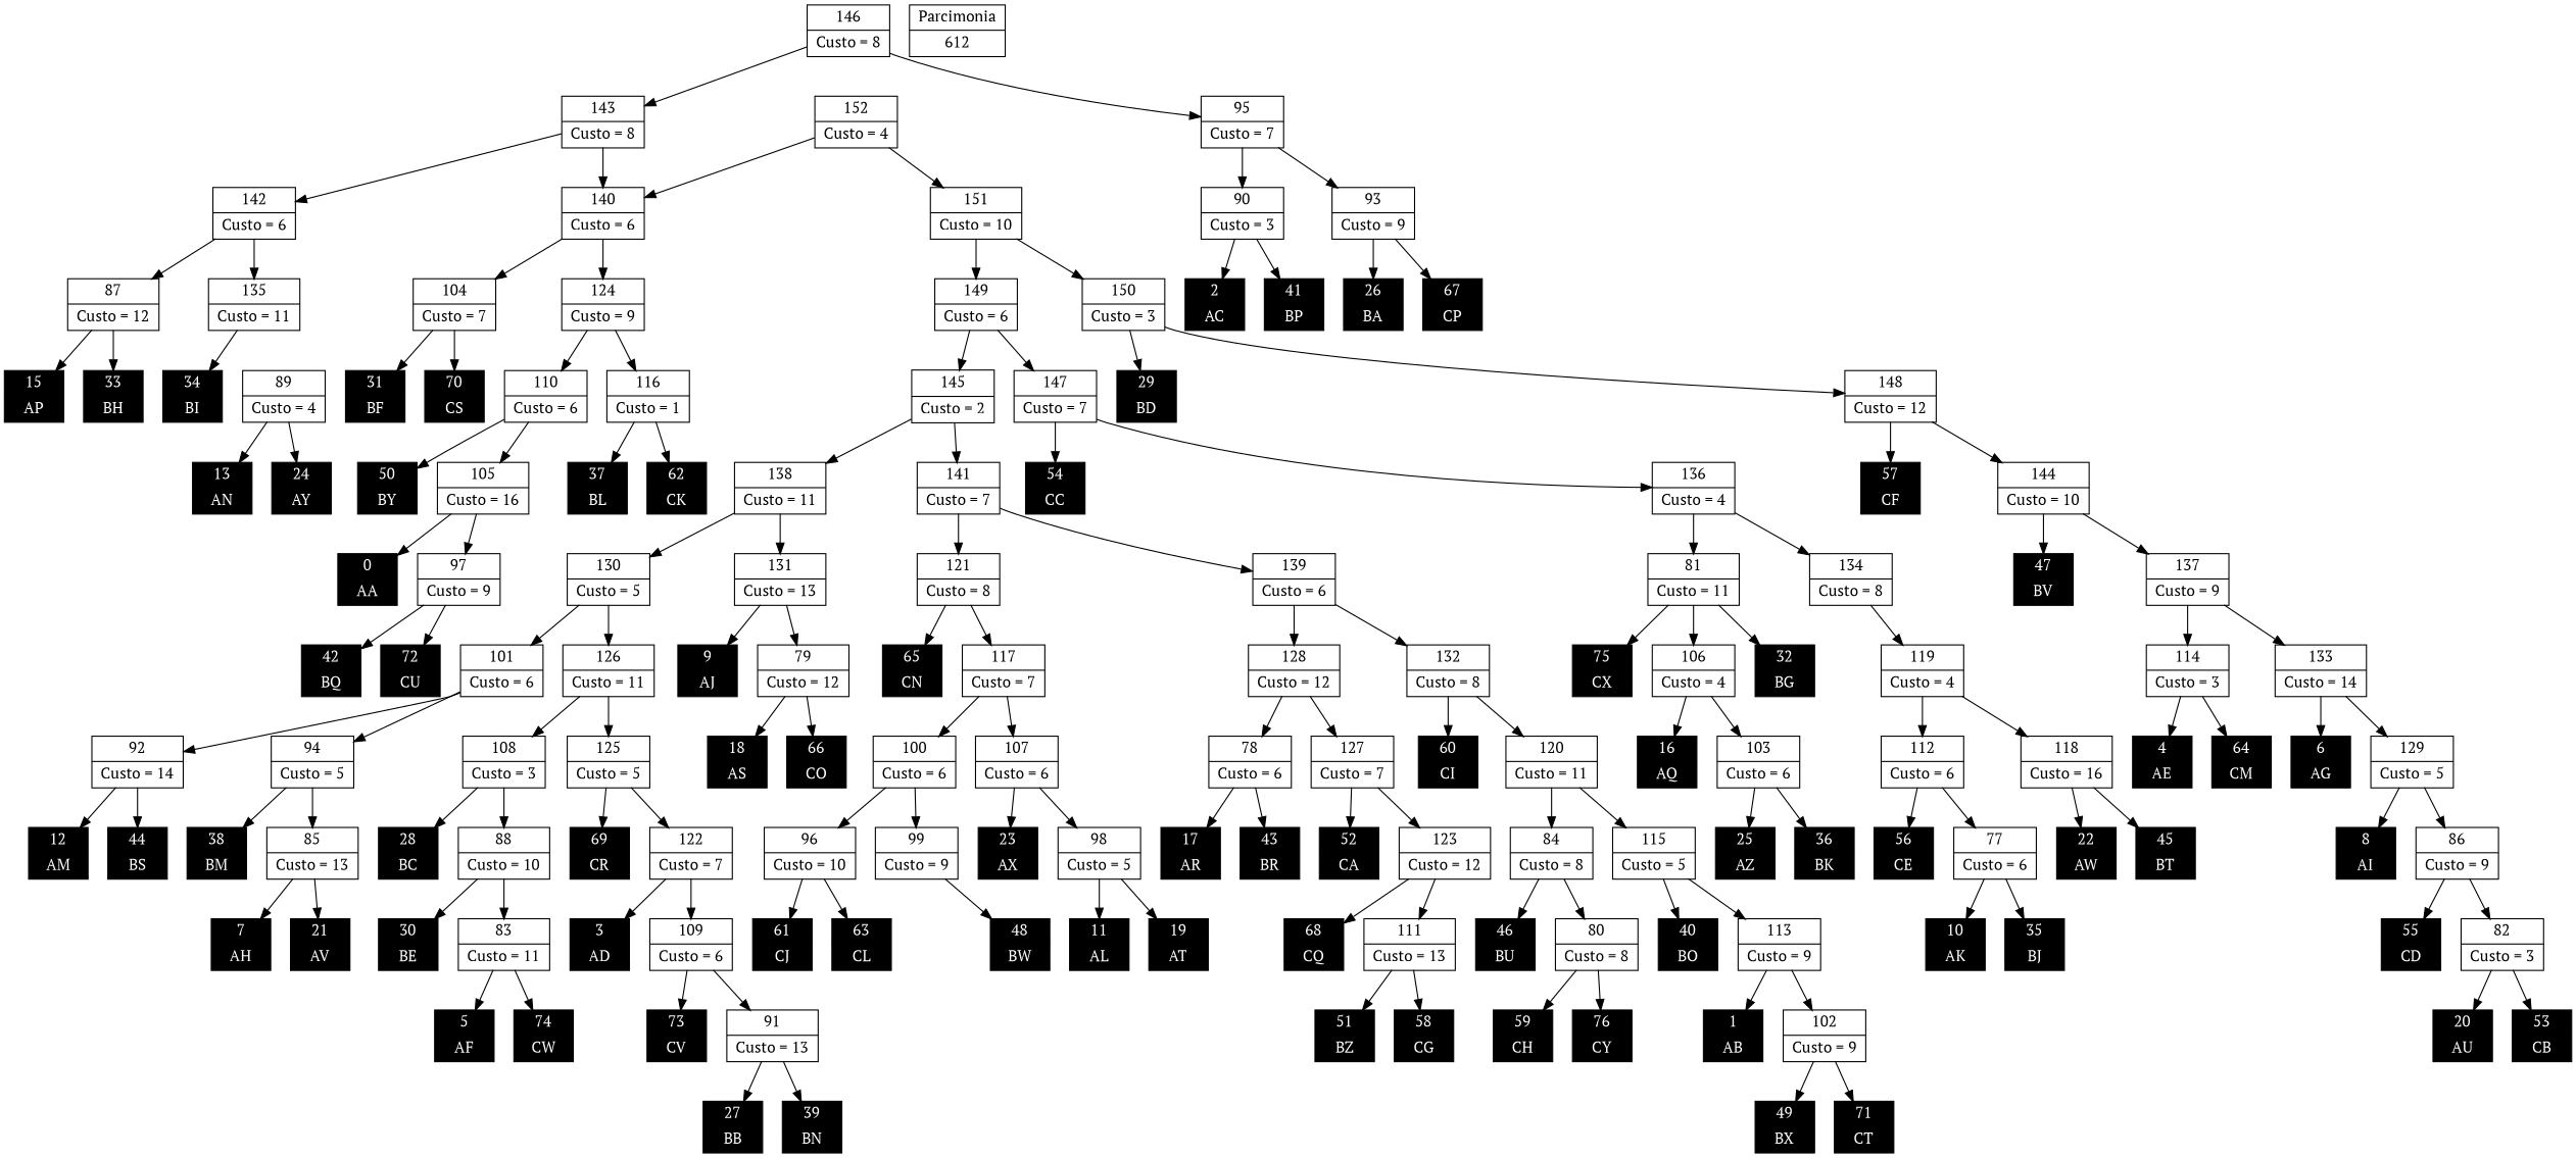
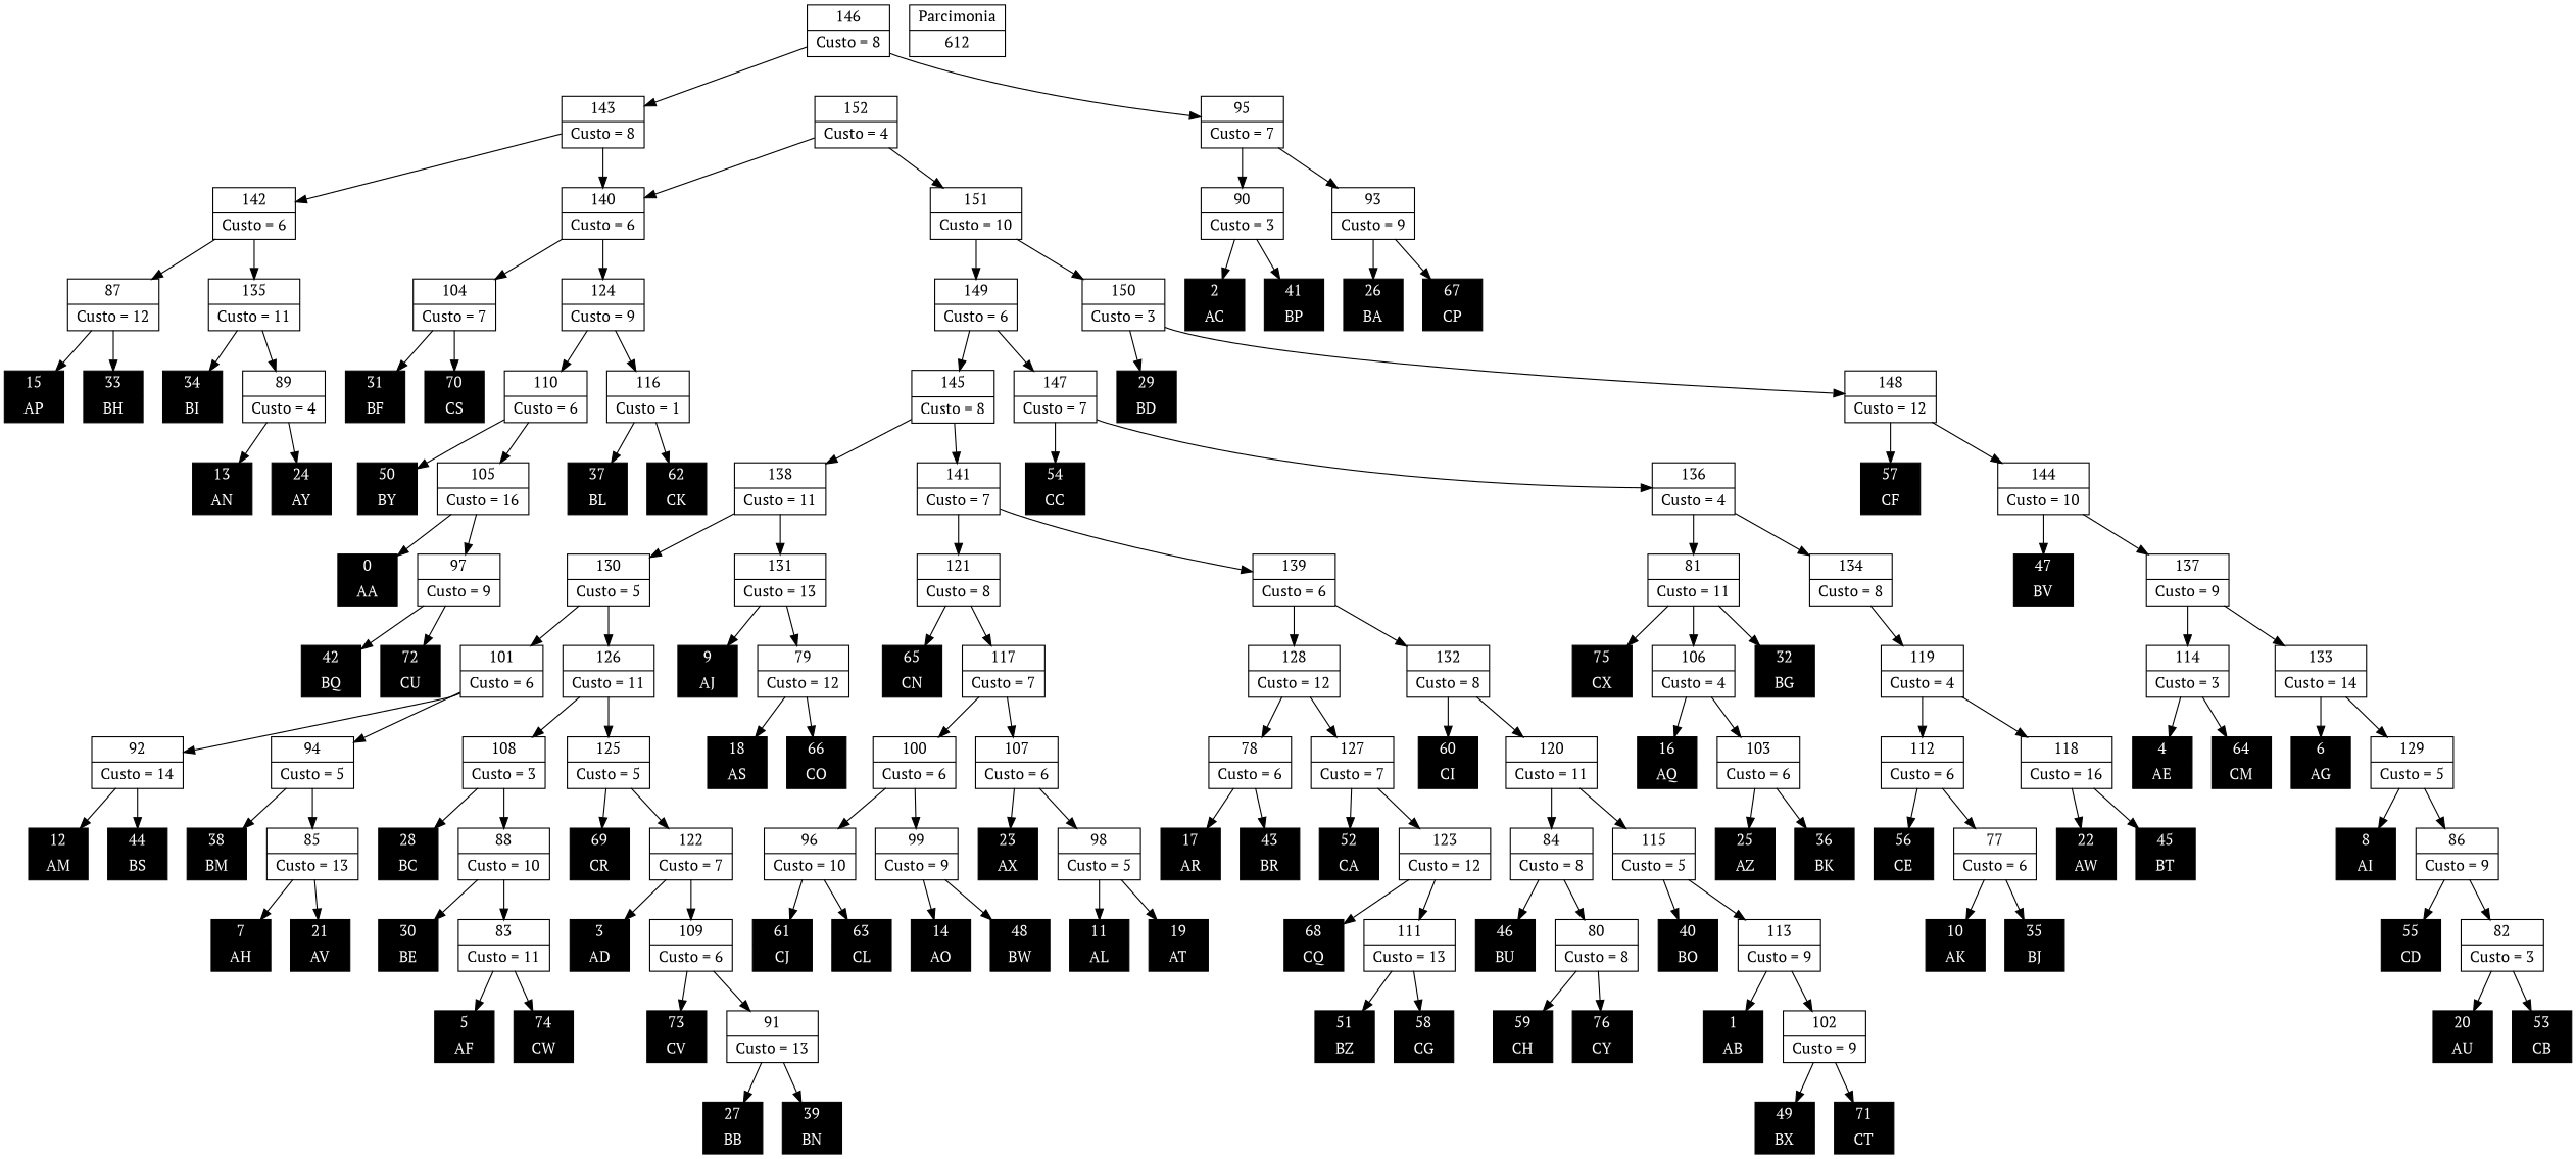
  digraph {
    fontname="PT Serif"
    node [fontname="PT Serif" shape=record]
    edge [fontname="PT Serif"]
    n1 [color=black fontcolor=white fontsize=14 height=0.5 label="{0 | AA}" style=filled]
    n2 [color=black fontcolor=white fontsize=14 height=0.5 label="{1 | AB}" style=filled]
    n3 [color=black fontcolor=white fontsize=14 height=0.5 label="{2 | AC}" style=filled]
    n4 [color=black fontcolor=white fontsize=14 height=0.5 label="{3 | AD}" style=filled]
    n5 [color=black fontcolor=white fontsize=14 height=0.5 label="{4 | AE}" style=filled]
    n6 [color=black fontcolor=white fontsize=14 height=0.5 label="{5 | AF}" style=filled]
    n7 [color=black fontcolor=white fontsize=14 height=0.5 label="{6 | AG}" style=filled]
    n8 [color=black fontcolor=white fontsize=14 height=0.5 label="{7 | AH}" style=filled]
    n9 [color=black fontcolor=white fontsize=14 height=0.5 label="{8 | AI}" style=filled]
    n10 [color=black fontcolor=white fontsize=14 height=0.5 label="{9 | AJ}" style=filled]
    n11 [color=black fontcolor=white fontsize=14 height=0.5 label="{10 | AK}" style=filled]
    n12 [color=black fontcolor=white fontsize=14 height=0.5 label="{11 | AL}" style=filled]
    n13 [color=black fontcolor=white fontsize=14 height=0.5 label="{12 | AM}" style=filled]
    n14 [color=black fontcolor=white fontsize=14 height=0.5 label="{13 | AN}" style=filled]
+   n15 [color=black fontcolor=white fontsize=14 height=0.5 label="{14 | AO}" style=filled]
    n16 [color=black fontcolor=white fontsize=14 height=0.5 label="{15 | AP}" style=filled]
    n17 [color=black fontcolor=white fontsize=14 height=0.5 label="{16 | AQ}" style=filled]
    n18 [color=black fontcolor=white fontsize=14 height=0.5 label="{17 | AR}" style=filled]
    n19 [color=black fontcolor=white fontsize=14 height=0.5 label="{18 | AS}" style=filled]
    n20 [color=black fontcolor=white fontsize=14 height=0.5 label="{19 | AT}" style=filled]
    n21 [color=black fontcolor=white fontsize=14 height=0.5 label="{20 | AU}" style=filled]
    n22 [color=black fontcolor=white fontsize=14 height=0.5 label="{21 | AV}" style=filled]
    n23 [color=black fontcolor=white fontsize=14 height=0.5 label="{22 | AW}" style=filled]
    n24 [color=black fontcolor=white fontsize=14 height=0.5 label="{23 | AX}" style=filled]
    n25 [color=black fontcolor=white fontsize=14 height=0.5 label="{24 | AY}" style=filled]
    n26 [color=black fontcolor=white fontsize=14 height=0.5 label="{25 | AZ}" style=filled]
    n27 [color=black fontcolor=white fontsize=14 height=0.5 label="{26 | BA}" style=filled]
    n28 [color=black fontcolor=white fontsize=14 height=0.5 label="{27 | BB}" style=filled]
    n29 [color=black fontcolor=white fontsize=14 height=0.5 label="{28 | BC}" style=filled]
    n30 [color=black fontcolor=white fontsize=14 height=0.5 label="{29 | BD}" style=filled]
    n31 [color=black fontcolor=white fontsize=14 height=0.5 label="{30 | BE}" style=filled]
    n32 [color=black fontcolor=white fontsize=14 height=0.5 label="{31 | BF}" style=filled]
    n33 [color=black fontcolor=white fontsize=14 height=0.5 label="{32 | BG}" style=filled]
    n34 [color=black fontcolor=white fontsize=14 height=0.5 label="{33 | BH}" style=filled]
    n35 [color=black fontcolor=white fontsize=14 height=0.5 label="{34 | BI}" style=filled]
    n36 [color=black fontcolor=white fontsize=14 height=0.5 label="{35 | BJ}" style=filled]
    n37 [color=black fontcolor=white fontsize=14 height=0.5 label="{36 | BK}" style=filled]
    n38 [color=black fontcolor=white fontsize=14 height=0.5 label="{37 | BL}" style=filled]
    n39 [color=black fontcolor=white fontsize=14 height=0.5 label="{38 | BM}" style=filled]
    n40 [color=black fontcolor=white fontsize=14 height=0.5 label="{39 | BN}" style=filled]
    n41 [color=black fontcolor=white fontsize=14 height=0.5 label="{40 | BO}" style=filled]
    n42 [color=black fontcolor=white fontsize=14 height=0.5 label="{41 | BP}" style=filled]
    n43 [color=black fontcolor=white fontsize=14 height=0.5 label="{42 | BQ}" style=filled]
    n44 [color=black fontcolor=white fontsize=14 height=0.5 label="{43 | BR}" style=filled]
    n45 [color=black fontcolor=white fontsize=14 height=0.5 label="{44 | BS}" style=filled]
    n46 [color=black fontcolor=white fontsize=14 height=0.5 label="{45 | BT}" style=filled]
    n47 [color=black fontcolor=white fontsize=14 height=0.5 label="{46 | BU}" style=filled]
    n48 [color=black fontcolor=white fontsize=14 height=0.5 label="{47 | BV}" style=filled]
    n49 [color=black fontcolor=white fontsize=14 height=0.5 label="{48 | BW}" style=filled]
    n50 [color=black fontcolor=white fontsize=14 height=0.5 label="{49 | BX}" style=filled]
    n51 [color=black fontcolor=white fontsize=14 height=0.5 label="{50 | BY}" style=filled]
    n52 [color=black fontcolor=white fontsize=14 height=0.5 label="{51 | BZ}" style=filled]
    n53 [color=black fontcolor=white fontsize=14 height=0.5 label="{52 | CA}" style=filled]
    n54 [color=black fontcolor=white fontsize=14 height=0.5 label="{53 | CB}" style=filled]
    n55 [color=black fontcolor=white fontsize=14 height=0.5 label="{54 | CC}" style=filled]
    n56 [color=black fontcolor=white fontsize=14 height=0.5 label="{55 | CD}" style=filled]
    n57 [color=black fontcolor=white fontsize=14 height=0.5 label="{56 | CE}" style=filled]
    n58 [color=black fontcolor=white fontsize=14 height=0.5 label="{57 | CF}" style=filled]
    n59 [color=black fontcolor=white fontsize=14 height=0.5 label="{58 | CG}" style=filled]
    n60 [color=black fontcolor=white fontsize=14 height=0.5 label="{59 | CH}" style=filled]
    n61 [color=black fontcolor=white fontsize=14 height=0.5 label="{60 | CI}" style=filled]
    n62 [color=black fontcolor=white fontsize=14 height=0.5 label="{61 | CJ}" style=filled]
    n63 [color=black fontcolor=white fontsize=14 height=0.5 label="{62 | CK}" style=filled]
    n64 [color=black fontcolor=white fontsize=14 height=0.5 label="{63 | CL}" style=filled]
    n65 [color=black fontcolor=white fontsize=14 height=0.5 label="{64 | CM}" style=filled]
    n66 [color=black fontcolor=white fontsize=14 height=0.5 label="{65 | CN}" style=filled]
    n67 [color=black fontcolor=white fontsize=14 height=0.5 label="{66 | CO}" style=filled]
    n68 [color=black fontcolor=white fontsize=14 height=0.5 label="{67 | CP}" style=filled]
    n69 [color=black fontcolor=white fontsize=14 height=0.5 label="{68 | CQ}" style=filled]
    n70 [color=black fontcolor=white fontsize=14 height=0.5 label="{69 | CR}" style=filled]
    n71 [color=black fontcolor=white fontsize=14 height=0.5 label="{70 | CS}" style=filled]
    n72 [color=black fontcolor=white fontsize=14 height=0.5 label="{71 | CT}" style=filled]
    n73 [color=black fontcolor=white fontsize=14 height=0.5 label="{72 | CU}" style=filled]
    n74 [color=black fontcolor=white fontsize=14 height=0.5 label="{73 | CV}" style=filled]
    n75 [color=black fontcolor=white fontsize=14 height=0.5 label="{74 | CW}" style=filled]
    n76 [color=black fontcolor=white fontsize=14 height=0.5 label="{75 | CX}" style=filled]
    n77 [color=black fontcolor=white fontsize=14 height=0.5 label="{76 | CY}" style=filled]
    n78 [label="{77|Custo = 6}"]
    n79 [label="{78|Custo = 6}"]
    n80 [label="{79|Custo = 12}"]
    n81 [label="{80|Custo = 8}"]
    n82 [label="{81|Custo = 11}"]
    n83 [label="{106|Custo = 4}"]
    n84 [label="{82|Custo = 3}"]
    n85 [label="{83|Custo = 11}"]
    n86 [label="{84|Custo = 8}"]
    n87 [label="{85|Custo = 13}"]
    n88 [label="{86|Custo = 9}"]
    n89 [label="{87|Custo = 12}"]
    n90 [label="{88|Custo = 10}"]
    n91 [label="{89|Custo = 4}"]
    n92 [label="{90|Custo = 3}"]
    n93 [label="{91|Custo = 13}"]
    n94 [label="{92|Custo = 14}"]
    n95 [label="{93|Custo = 9}"]
    n96 [label="{94|Custo = 5}"]
    n97 [label="{95|Custo = 7}"]
    n98 [label="{96|Custo = 10}"]
    n99 [label="{97|Custo = 9}"]
    n100 [label="{98|Custo = 5}"]
    n101 [label="{99|Custo = 9}"]
    n102 [label="{100|Custo = 6}"]
    n103 [label="{101|Custo = 6}"]
    n104 [label="{102|Custo = 9}"]
    n105 [label="{103|Custo = 6}"]
    n106 [label="{104|Custo = 7}"]
    n107 [label="{105|Custo = 16}"]
    n108 [label="{107|Custo = 6}"]
    n109 [label="{108|Custo = 3}"]
    n110 [label="{109|Custo = 6}"]
    n111 [label="{110|Custo = 6}"]
    n112 [label="{111|Custo = 13}"]
    n113 [label="{112|Custo = 6}"]
    n114 [label="{113|Custo = 9}"]
    n115 [label="{114|Custo = 3}"]
    n116 [label="{115|Custo = 5}"]
    n117 [label="{116|Custo = 1}"]
    n118 [label="{117|Custo = 7}"]
    n119 [label="{118|Custo = 16}"]
    n120 [label="{119|Custo = 4}"]
    n121 [label="{120|Custo = 11}"]
    n122 [label="{121|Custo = 8}"]
    n123 [label="{122|Custo = 7}"]
    n124 [label="{123|Custo = 12}"]
    n125 [label="{124|Custo = 9}"]
    n126 [label="{125|Custo = 5}"]
    n127 [label="{126|Custo = 11}"]
    n128 [label="{127|Custo = 7}"]
    n129 [label="{128|Custo = 12}"]
    n130 [label="{129|Custo = 5}"]
    n131 [label="{130|Custo = 5}"]
    n132 [label="{131|Custo = 13}"]
    n133 [label="{132|Custo = 8}"]
    n134 [label="{133|Custo = 14}"]
    n135 [label="{134|Custo = 8}"]
    n136 [label="{135|Custo = 11}"]
    n137 [label="{136|Custo = 4}"]
    n138 [label="{137|Custo = 9}"]
    n139 [label="{138|Custo = 11}"]
    n140 [label="{139|Custo = 6}"]
    n141 [label="{140|Custo = 6}"]
    n142 [label="{141|Custo = 7}"]
    n143 [label="{142|Custo = 6}"]
    n144 [label="{143|Custo = 8}"]
    n145 [label="{144|Custo = 10}"]
-   n146 [label="{145|Custo = 2}"]
+   n146 [label="{145|Custo = 8}"]
    n147 [label="{146|Custo = 8}"]
    n148 [label="{147|Custo = 7}"]
    n149 [label="{148|Custo = 12}"]
    n150 [label="{149|Custo = 6}"]
    n151 [label="{150|Custo = 3}"]
    n152 [label="{151|Custo = 10}"]
    n153 [label="{152|Custo = 4}"]
    n154 [label="{Parcimonia|612}"]
    n78 -> n11
    n78 -> n36
    n79 -> n18
    n79 -> n44
    n80 -> n19
    n80 -> n67
    n81 -> n60
    n81 -> n77
    n82 -> n33
    n82 -> n76
    n82 -> n83
    n83 -> n17
    n83 -> n105
    n84 -> n21
    n84 -> n54
    n85 -> n6
    n85 -> n75
    n86 -> n47
    n86 -> n81
    n87 -> n8
    n87 -> n22
    n88 -> n56
    n88 -> n84
    n89 -> n16
    n89 -> n34
    n90 -> n31
    n90 -> n85
    n91 -> n14
    n91 -> n25
    n92 -> n3
    n92 -> n42
    n93 -> n28
    n93 -> n40
    n94 -> n13
    n94 -> n45
    n95 -> n27
    n95 -> n68
    n96 -> n39
    n96 -> n87
    n97 -> n92
    n97 -> n95
    n98 -> n62
    n98 -> n64
    n99 -> n43
    n99 -> n73
    n100 -> n12
    n100 -> n20
+   n101 -> n15
    n101 -> n49
    n102 -> n98
    n102 -> n101
    n103 -> n94
    n103 -> n96
    n104 -> n50
    n104 -> n72
    n105 -> n26
    n105 -> n37
    n106 -> n32
    n106 -> n71
    n107 -> n1
    n107 -> n99
    n108 -> n24
    n108 -> n100
    n109 -> n29
    n109 -> n90
    n110 -> n74
    n110 -> n93
    n111 -> n51
    n111 -> n107
    n112 -> n52
    n112 -> n59
    n113 -> n57
    n113 -> n78
    n114 -> n2
    n114 -> n104
    n115 -> n5
    n115 -> n65
    n116 -> n41
    n116 -> n114
    n117 -> n38
    n117 -> n63
    n118 -> n102
    n118 -> n108
    n119 -> n23
    n119 -> n46
    n120 -> n113
    n120 -> n119
    n121 -> n86
    n121 -> n116
    n122 -> n66
    n122 -> n118
    n123 -> n4
    n123 -> n110
    n124 -> n69
    n124 -> n112
    n125 -> n111
    n125 -> n117
    n126 -> n70
    n126 -> n123
    n127 -> n109
    n127 -> n126
    n128 -> n53
    n128 -> n124
    n129 -> n79
    n129 -> n128
    n130 -> n9
    n130 -> n88
    n131 -> n103
    n131 -> n127
    n132 -> n10
    n132 -> n80
    n133 -> n61
    n133 -> n121
    n134 -> n7
    n134 -> n130
    n135 -> n120
    n136 -> n35
+   n136 -> n91
    n137 -> n82
    n137 -> n135
    n138 -> n115
    n138 -> n134
    n139 -> n131
    n139 -> n132
    n140 -> n129
    n140 -> n133
    n141 -> n106
    n141 -> n125
    n142 -> n122
    n142 -> n140
    n143 -> n89
    n143 -> n136
    n144 -> n141
    n144 -> n143
    n145 -> n48
    n145 -> n138
    n146 -> n139
    n146 -> n142
    n147 -> n97
    n147 -> n144
    n148 -> n55
    n148 -> n137
    n149 -> n58
    n149 -> n145
    n150 -> n146
    n150 -> n148
    n151 -> n30
    n151 -> n149
    n152 -> n150
    n152 -> n151
    n153 -> n141
    n153 -> n152
  }
